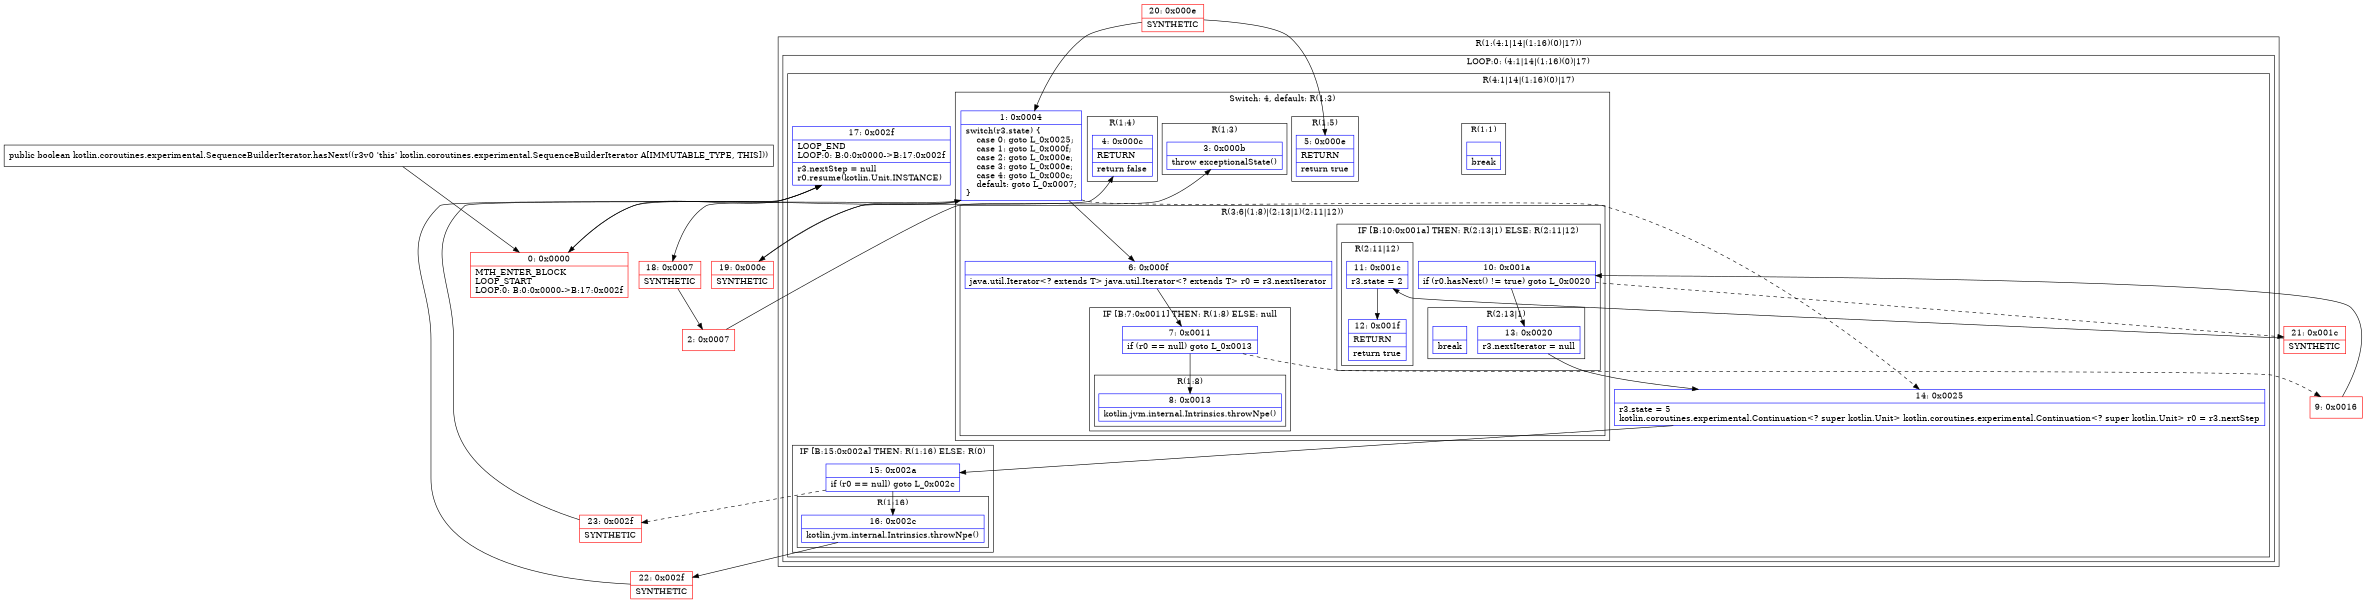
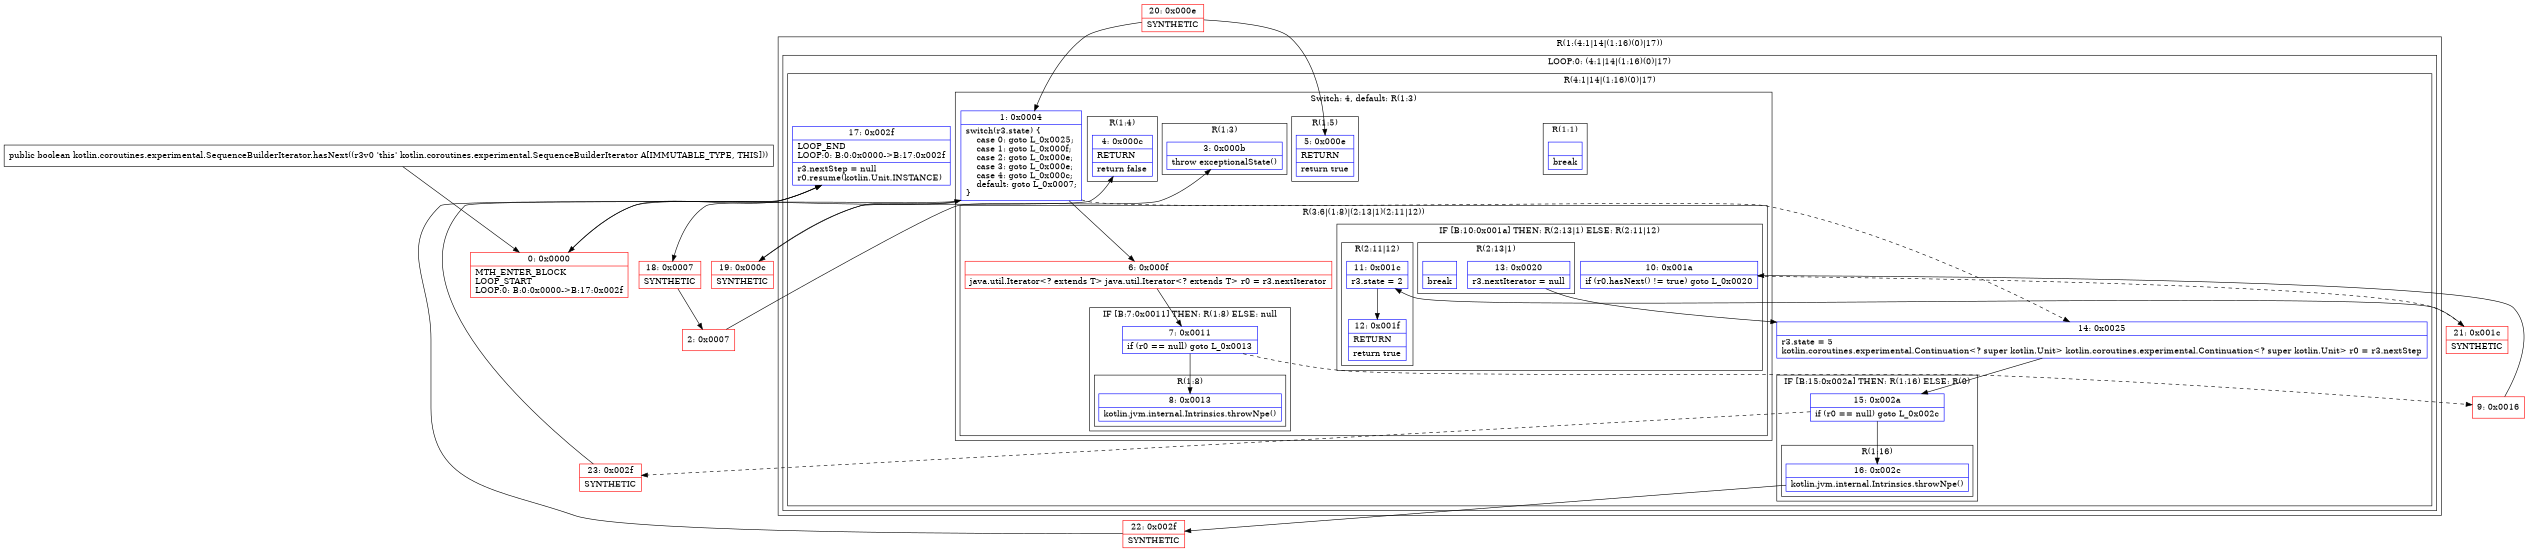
  digraph {
    node [color=blue shape=record]
    n1 [label="{|break\l}"]
    n2 [label="{8\:\ 0x0013|kotlin.jvm.internal.Intrinsics.throwNpe()\l}"]
    n3 [label="{7\:\ 0x0011|if (r0 == null) goto L_0x0013\l}"]
    n4 [label="{13\:\ 0x0020|r3.nextIterator = null\l}"]
    n5 [label="{|break\l}"]
    n6 [label="{11\:\ 0x001c|r3.state = 2\l}"]
    n7 [label="{12\:\ 0x001f|RETURN\l|return true\l}"]
    n8 [label="{10\:\ 0x001a|if (r0.hasNext() != true) goto L_0x0020\l}"]
-   n9 [label="{6\:\ 0x000f|java.util.Iterator\<? extends T\> java.util.Iterator\<? extends T\> r0 = r3.nextIterator\l}"]
+   n9 [color=red label="{6\:\ 0x000f|java.util.Iterator\<? extends T\> java.util.Iterator\<? extends T\> r0 = r3.nextIterator\l}"]
    n10 [label="{5\:\ 0x000e|RETURN\l|return true\l}"]
    n11 [label="{4\:\ 0x000c|RETURN\l|return false\l}"]
    n12 [label="{3\:\ 0x000b|throw exceptionalState()\l}"]
    n13 [label="{1\:\ 0x0004|switch(r3.state) \{\l    case 0: goto L_0x0025;\l    case 1: goto L_0x000f;\l    case 2: goto L_0x000e;\l    case 3: goto L_0x000e;\l    case 4: goto L_0x000c;\l    default: goto L_0x0007;\l\}\l}"]
    n14 [label="{16\:\ 0x002c|kotlin.jvm.internal.Intrinsics.throwNpe()\l}"]
    n15 [label="{15\:\ 0x002a|if (r0 == null) goto L_0x002c\l}"]
    n16 [label="{14\:\ 0x0025|r3.state = 5\lkotlin.coroutines.experimental.Continuation\<? super kotlin.Unit\> kotlin.coroutines.experimental.Continuation\<? super kotlin.Unit\> r0 = r3.nextStep\l}"]
    n17 [label="{17\:\ 0x002f|LOOP_END\lLOOP:0: B:0:0x0000\-\>B:17:0x002f\l|r3.nextStep = null\lr0.resume(kotlin.Unit.INSTANCE)\l}"]
    n18 [color=red label="{9\:\ 0x0016}"]
    n19 [color=red label="{21\:\ 0x001c|SYNTHETIC\l}"]
    n20 [color=red label="{18\:\ 0x0007|SYNTHETIC\l}"]
    n21 [color=red label="{19\:\ 0x000c|SYNTHETIC\l}"]
    n22 [color=red label="{22\:\ 0x002f|SYNTHETIC\l}"]
    n23 [color=red label="{23\:\ 0x002f|SYNTHETIC\l}"]
    n24 [color=red label="{0\:\ 0x0000|MTH_ENTER_BLOCK\lLOOP_START\lLOOP:0: B:0:0x0000\-\>B:17:0x002f\l}"]
    n25 [color=red label="{2\:\ 0x0007}"]
    n26 [color=red label="{20\:\ 0x000e|SYNTHETIC\l}"]
    n27 [label="{public boolean kotlin.coroutines.experimental.SequenceBuilderIterator.hasNext((r3v0 'this' kotlin.coroutines.experimental.SequenceBuilderIterator A[IMMUTABLE_TYPE, THIS])) }" color=""]
    subgraph cluster_1 {
      label="R(1:(4:1|14|(1:16)(0)|17))"
      subgraph cluster_2 {
        label="LOOP:0: (4:1|14|(1:16)(0)|17)"
        subgraph cluster_3 {
          label="R(4:1|14|(1:16)(0)|17)"
          n16
          n17
          subgraph cluster_4 {
            label="Switch: 4, default: R(1:3)"
            n13
            subgraph cluster_5 {
              label="R(1:1)"
              n1
            }
            subgraph cluster_6 {
              label="R(3:6|(1:8)|(2:13|1)(2:11|12))"
              n9
              subgraph cluster_7 {
                label="IF [B:7:0x0011] THEN: R(1:8) ELSE: null"
                n3
                subgraph cluster_8 {
                  label="R(1:8)"
                  n2
                }
              }
              subgraph cluster_9 {
                label="IF [B:10:0x001a] THEN: R(2:13|1) ELSE: R(2:11|12)"
                n8
                subgraph cluster_10 {
                  label="R(2:13|1)"
                  n4
                  n5
                }
                subgraph cluster_11 {
                  label="R(2:11|12)"
                  n6
                  n7
                }
              }
            }
            subgraph cluster_12 {
              label="R(1:5)"
              n10
            }
            subgraph cluster_13 {
              label="R(1:4)"
              n11
            }
            subgraph cluster_14 {
              label="R(1:3)"
              n12
            }
          }
          subgraph cluster_15 {
            label="IF [B:15:0x002a] THEN: R(1:16) ELSE: R(0)"
            n15
            subgraph cluster_16 {
              label="R(1:16)"
              n14
            }
            subgraph cluster_17 {
              label="R(0)"
            }
          }
        }
      }
    }
    n3 -> n2
    n3 -> n18 [style=dashed]
    n4 -> n16
    n6 -> n7
-   n8 -> n4
    n8 -> n19 [style=dashed]
    n9 -> n3
    n13 -> n9
    n13 -> n16 [style=dashed]
    n13 -> n20
    n13 -> n21
    n14 -> n22
    n15 -> n14
    n15 -> n23 [style=dashed]
    n16 -> n15
    n17 -> n24
    n18 -> n8
    n19 -> n6
    n20 -> n25
    n21 -> n11
    n22 -> n17
    n23 -> n17
    n24 -> n13
    n25 -> n12
    n26 -> n10
    n26 -> n13
    n27 -> n24
  }
